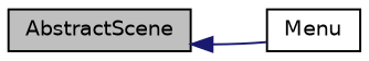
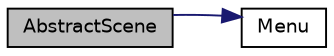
  digraph {
    rankdir=LR
    fontname="DejaVu Sans"
    node [color=black fontname="DejaVu Sans" fontsize=10 shape=record style=filled]
    n1 [fillcolor=grey75 fontcolor=black height=0.2 label=AbstractScene width=0.4]
    n2 [fillcolor=white height=0.2 label=Menu width=0.4]
-   n1 -> n2 [color=midnightblue dir=back fontname="DejaVu Sans" fontsize=10 labelfontname=Helvetica labelfontsize=10 style=solid]
+   n2 -> n1 [color=midnightblue dir=back fontname="DejaVu Sans" fontsize=10 labelfontname=Helvetica labelfontsize=10 style=solid]
  }
